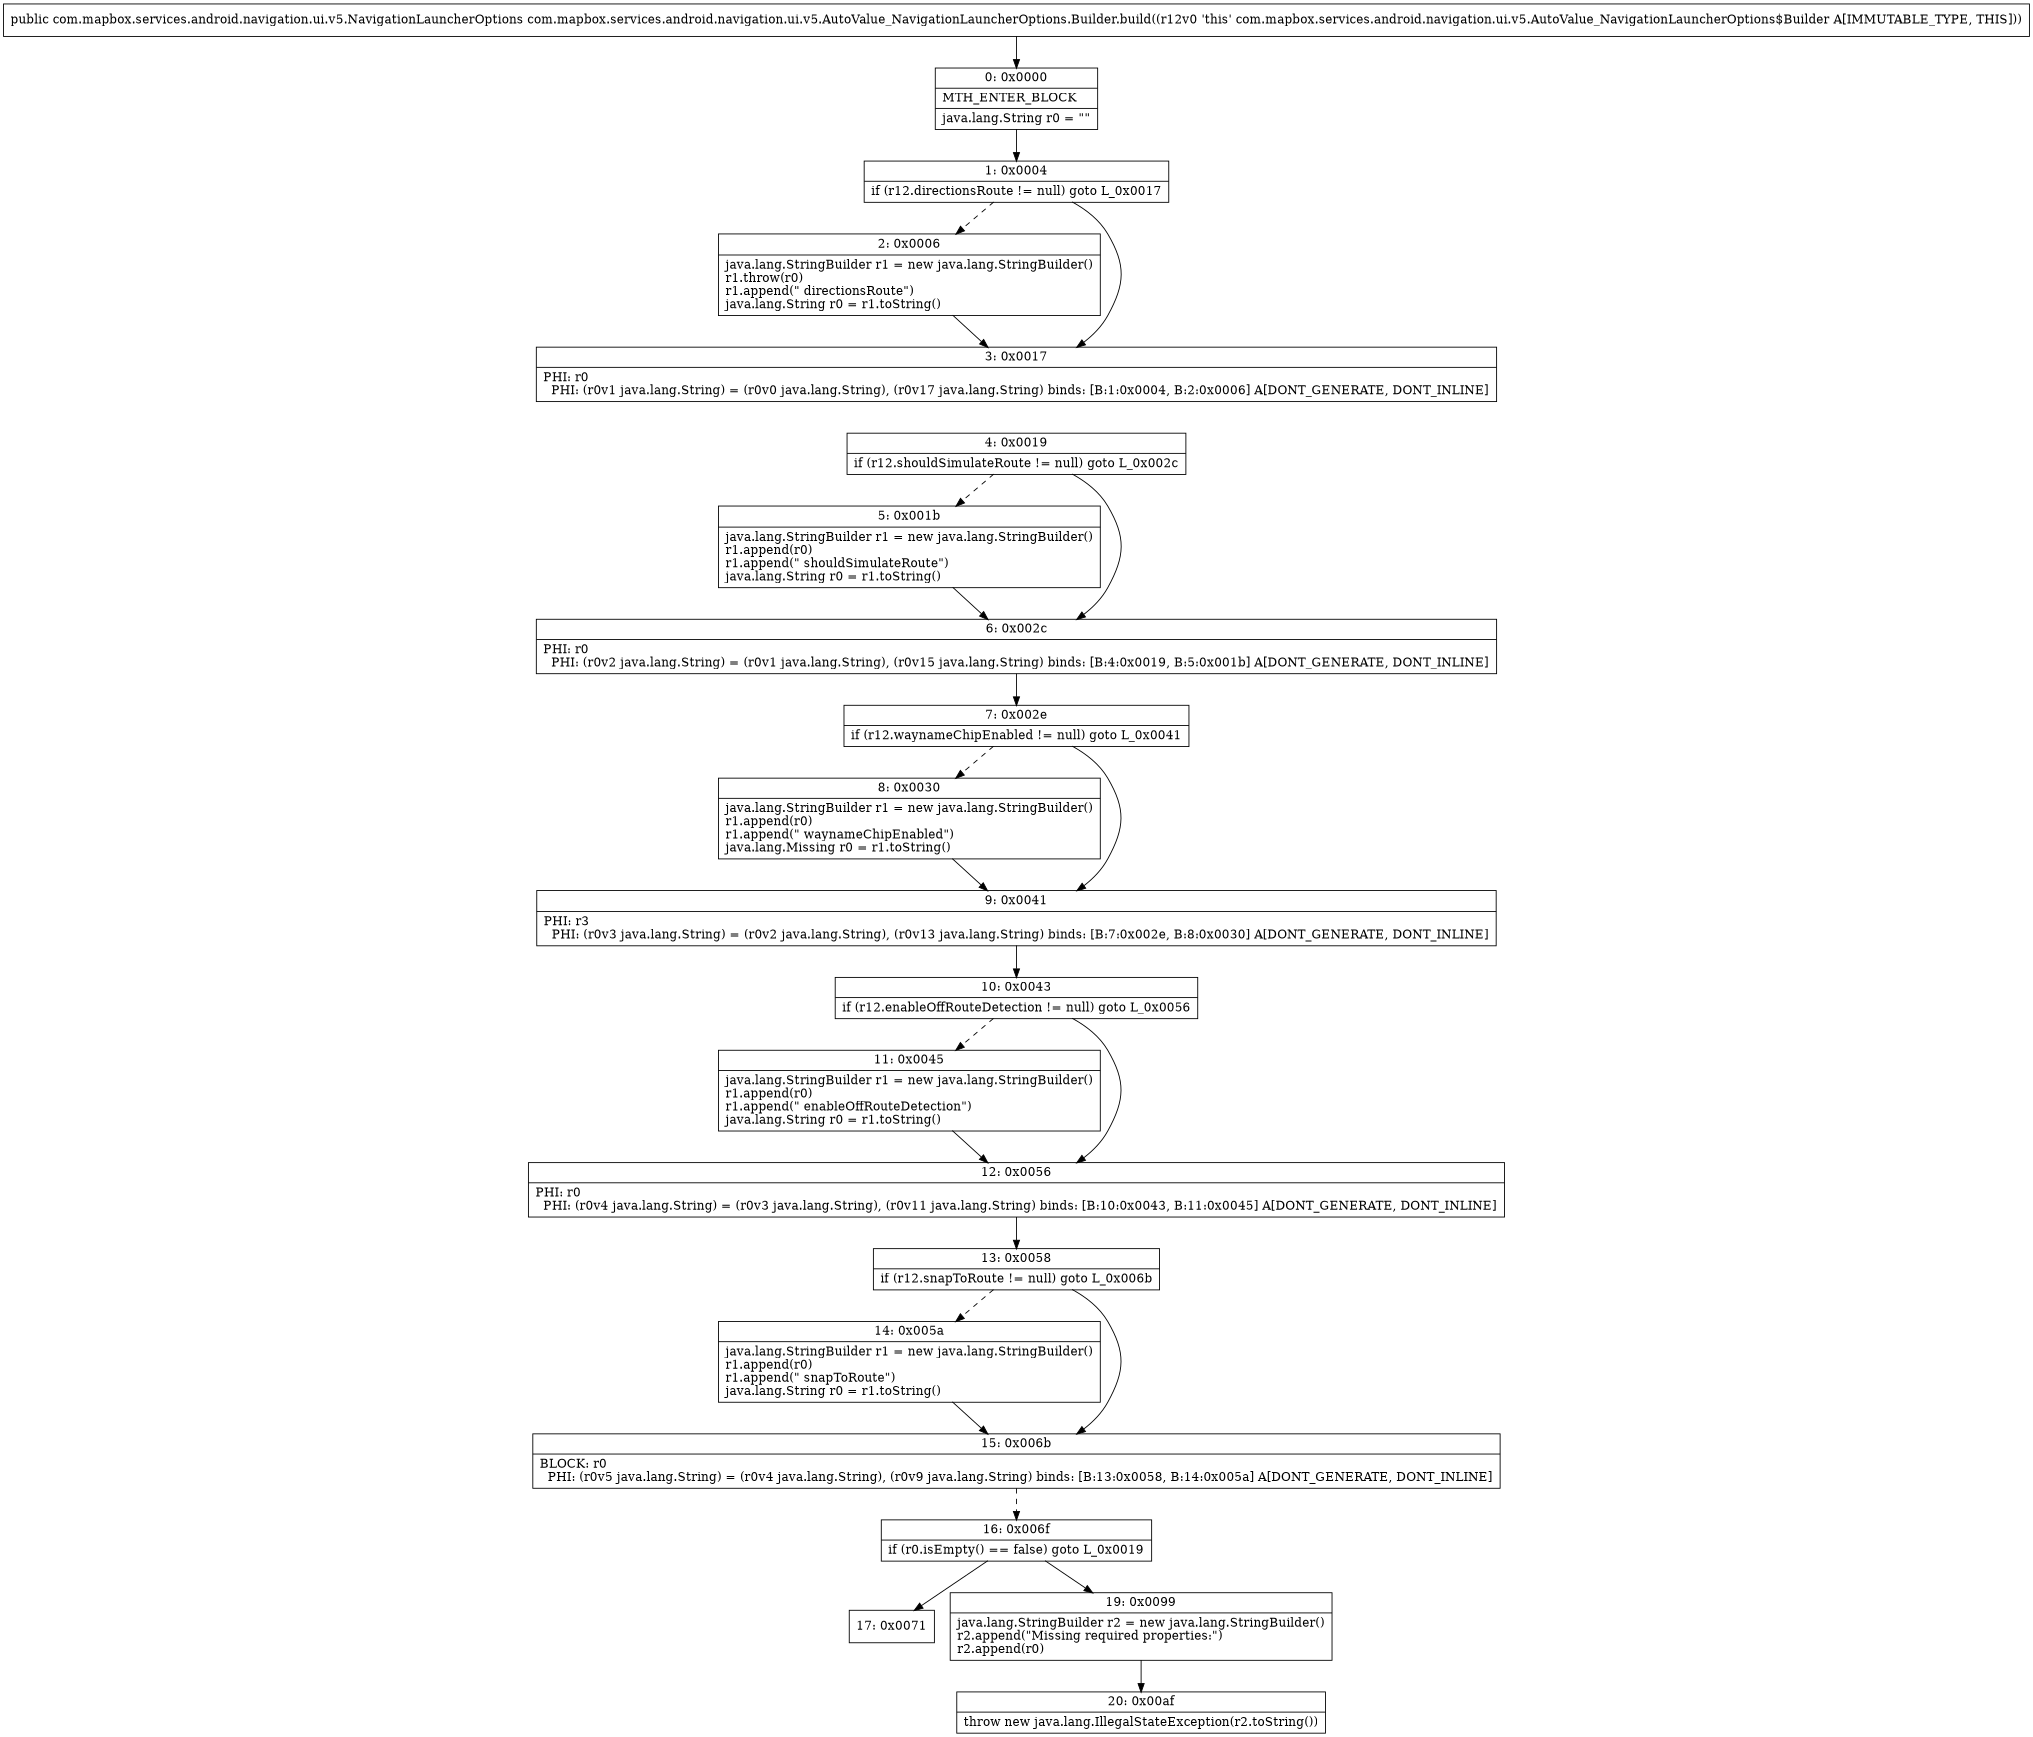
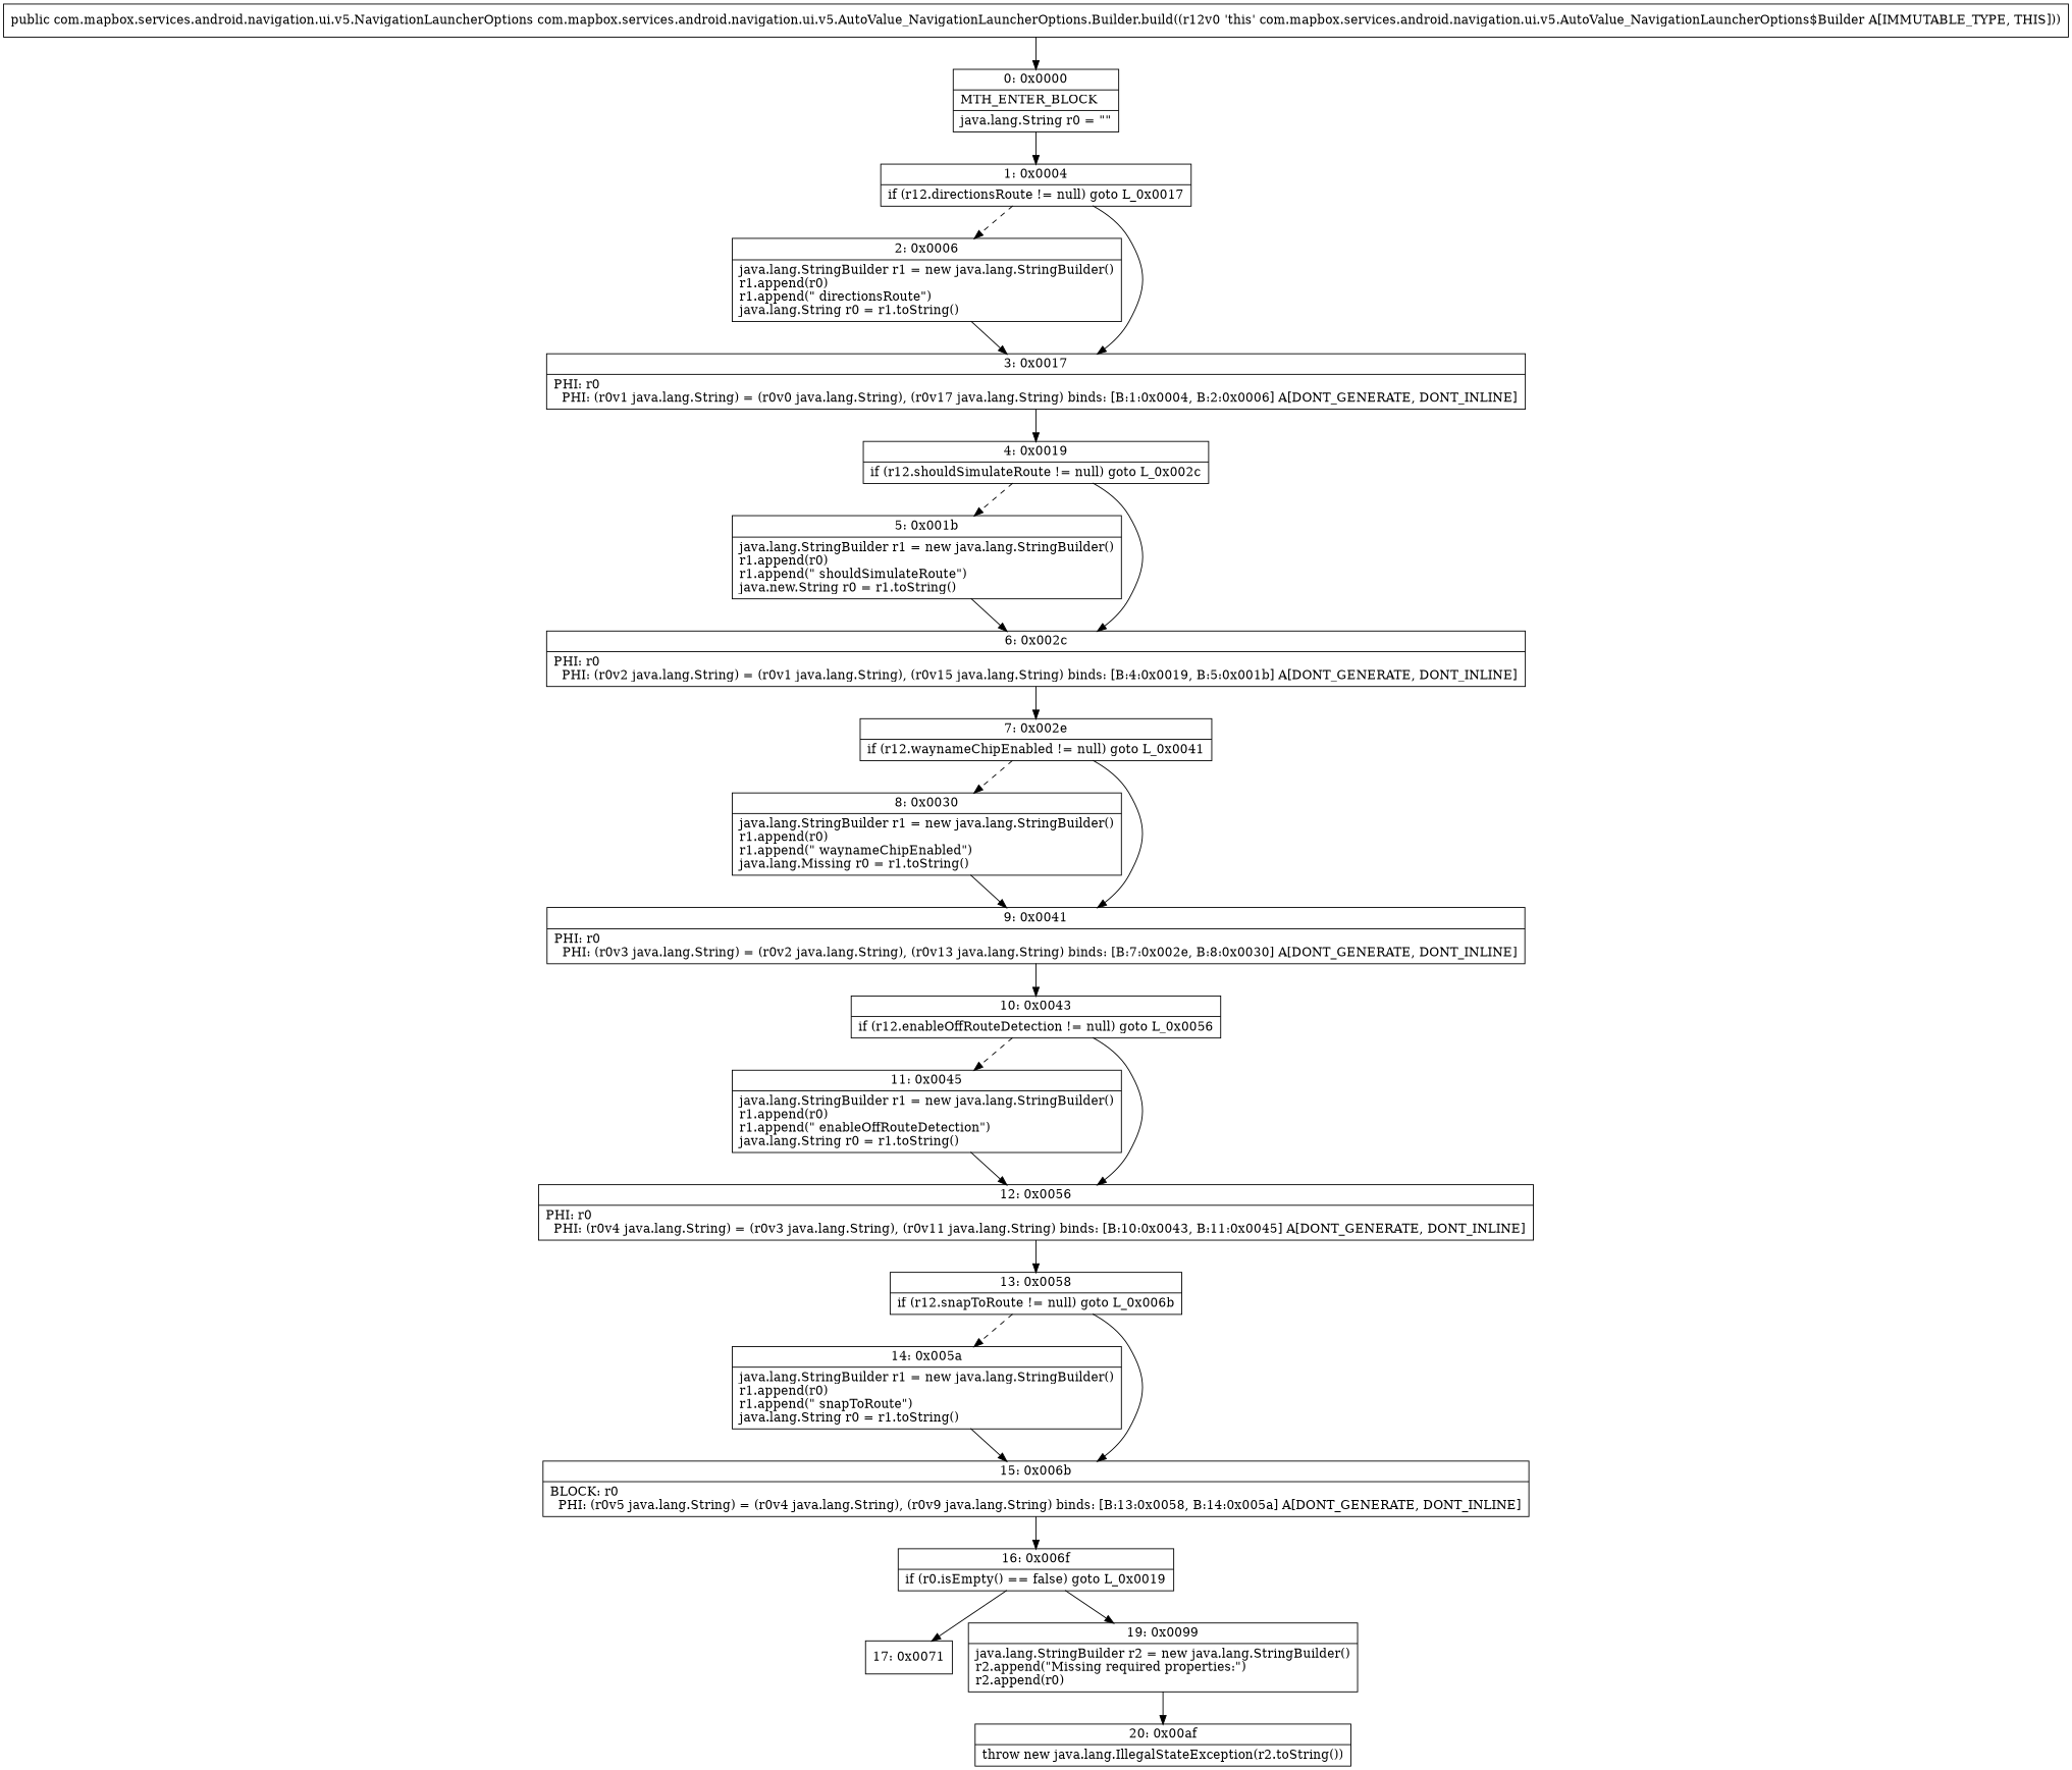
  digraph {
    node [shape=record]
    n1 [label="{0\:\ 0x0000|MTH_ENTER_BLOCK\l|java.lang.String r0 = \"\"\l}"]
    n2 [label="{1\:\ 0x0004|if (r12.directionsRoute != null) goto L_0x0017\l}"]
-   n3 [label="{2\:\ 0x0006|java.lang.StringBuilder r1 = new java.lang.StringBuilder()\lr1.throw(r0)\lr1.append(\" directionsRoute\")\ljava.lang.String r0 = r1.toString()\l}"]
+   n3 [label="{2\:\ 0x0006|java.lang.StringBuilder r1 = new java.lang.StringBuilder()\lr1.append(r0)\lr1.append(\" directionsRoute\")\ljava.lang.String r0 = r1.toString()\l}"]
    n4 [label="{3\:\ 0x0017|PHI: r0 \l  PHI: (r0v1 java.lang.String) = (r0v0 java.lang.String), (r0v17 java.lang.String) binds: [B:1:0x0004, B:2:0x0006] A[DONT_GENERATE, DONT_INLINE]\l}"]
    n5 [label="{4\:\ 0x0019|if (r12.shouldSimulateRoute != null) goto L_0x002c\l}"]
-   n6 [label="{5\:\ 0x001b|java.lang.StringBuilder r1 = new java.lang.StringBuilder()\lr1.append(r0)\lr1.append(\" shouldSimulateRoute\")\ljava.lang.String r0 = r1.toString()\l}"]
+   n6 [label="{5\:\ 0x001b|java.lang.StringBuilder r1 = new java.lang.StringBuilder()\lr1.append(r0)\lr1.append(\" shouldSimulateRoute\")\ljava.new.String r0 = r1.toString()\l}"]
    n7 [label="{6\:\ 0x002c|PHI: r0 \l  PHI: (r0v2 java.lang.String) = (r0v1 java.lang.String), (r0v15 java.lang.String) binds: [B:4:0x0019, B:5:0x001b] A[DONT_GENERATE, DONT_INLINE]\l}"]
    n8 [label="{7\:\ 0x002e|if (r12.waynameChipEnabled != null) goto L_0x0041\l}"]
    n9 [label="{8\:\ 0x0030|java.lang.StringBuilder r1 = new java.lang.StringBuilder()\lr1.append(r0)\lr1.append(\" waynameChipEnabled\")\ljava.lang.Missing r0 = r1.toString()\l}"]
-   n10 [label="{9\:\ 0x0041|PHI: r3 \l  PHI: (r0v3 java.lang.String) = (r0v2 java.lang.String), (r0v13 java.lang.String) binds: [B:7:0x002e, B:8:0x0030] A[DONT_GENERATE, DONT_INLINE]\l}"]
+   n10 [label="{9\:\ 0x0041|PHI: r0 \l  PHI: (r0v3 java.lang.String) = (r0v2 java.lang.String), (r0v13 java.lang.String) binds: [B:7:0x002e, B:8:0x0030] A[DONT_GENERATE, DONT_INLINE]\l}"]
    n11 [label="{10\:\ 0x0043|if (r12.enableOffRouteDetection != null) goto L_0x0056\l}"]
    n12 [label="{11\:\ 0x0045|java.lang.StringBuilder r1 = new java.lang.StringBuilder()\lr1.append(r0)\lr1.append(\" enableOffRouteDetection\")\ljava.lang.String r0 = r1.toString()\l}"]
    n13 [label="{12\:\ 0x0056|PHI: r0 \l  PHI: (r0v4 java.lang.String) = (r0v3 java.lang.String), (r0v11 java.lang.String) binds: [B:10:0x0043, B:11:0x0045] A[DONT_GENERATE, DONT_INLINE]\l}"]
    n14 [label="{13\:\ 0x0058|if (r12.snapToRoute != null) goto L_0x006b\l}"]
    n15 [label="{14\:\ 0x005a|java.lang.StringBuilder r1 = new java.lang.StringBuilder()\lr1.append(r0)\lr1.append(\" snapToRoute\")\ljava.lang.String r0 = r1.toString()\l}"]
    n16 [label="{15\:\ 0x006b|BLOCK: r0 \l  PHI: (r0v5 java.lang.String) = (r0v4 java.lang.String), (r0v9 java.lang.String) binds: [B:13:0x0058, B:14:0x005a] A[DONT_GENERATE, DONT_INLINE]\l}"]
    n17 [label="{16\:\ 0x006f|if (r0.isEmpty() == false) goto L_0x0019\l}"]
    n18 [label="{17\:\ 0x0071}"]
    n19 [label="{19\:\ 0x0099|java.lang.StringBuilder r2 = new java.lang.StringBuilder()\lr2.append(\"Missing required properties:\")\lr2.append(r0)\l}"]
    n20 [label="{20\:\ 0x00af|throw new java.lang.IllegalStateException(r2.toString())\l}"]
    n21 [label="{public com.mapbox.services.android.navigation.ui.v5.NavigationLauncherOptions com.mapbox.services.android.navigation.ui.v5.AutoValue_NavigationLauncherOptions.Builder.build((r12v0 'this' com.mapbox.services.android.navigation.ui.v5.AutoValue_NavigationLauncherOptions$Builder A[IMMUTABLE_TYPE, THIS])) }"]
    n1 -> n2
    n2 -> n3 [style=dashed]
    n2 -> n4
    n3 -> n4
+   n4 -> n5
    n5 -> n6 [style=dashed]
    n5 -> n7
    n6 -> n7
    n7 -> n8
    n8 -> n9 [style=dashed]
    n8 -> n10
    n9 -> n10
    n10 -> n11
    n11 -> n12 [style=dashed]
    n11 -> n13
    n12 -> n13
    n13 -> n14
    n14 -> n15 [style=dashed]
    n14 -> n16
    n15 -> n16
-   n16 -> n17 [style=dashed]
+   n16 -> n17
    n17 -> n18 [style=solid]
    n17 -> n19
    n19 -> n20
    n21 -> n1
  }
